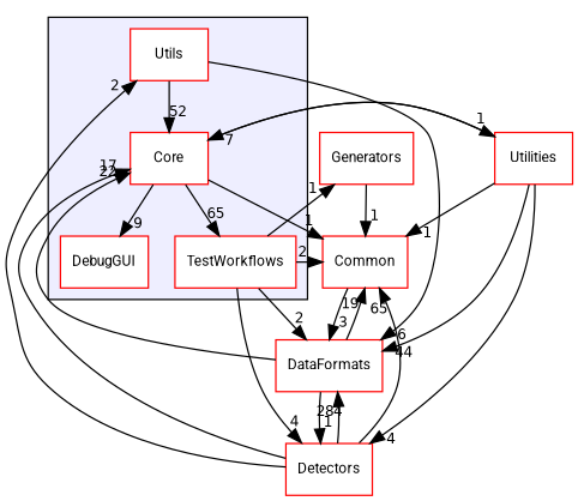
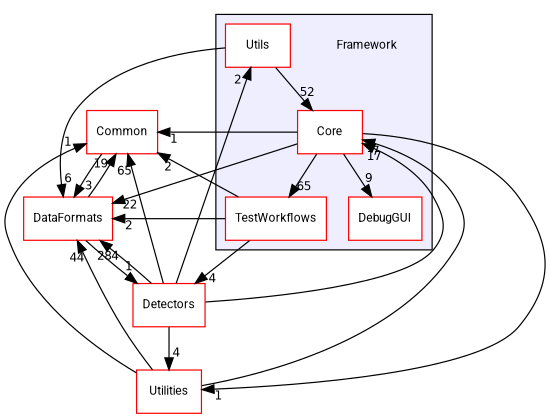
  digraph {
    compound=true
    fontname=Roboto
    node [fontname=Roboto fontsize=10 shape=box color=red]
    edge [fontname=Roboto headlabel=1 labeldistance=1.5 labelfontname=Helvetica labelfontsize=10]
+   n1 [label=Framework shape=plaintext color=""]
    n2 [fillcolor=white label=Core style=filled]
    n3 [fillcolor=white label=DebugGUI style=filled]
    n4 [fillcolor=white label=TestWorkflows style=filled]
    n5 [fillcolor=white label=Utils style=filled]
    n6 [label=Common]
    n7 [label=Utilities]
    n8 [label=DataFormats]
-   n9 [label=Generators]
    n10 [label=Detectors]
    subgraph cluster_1 {
      bgcolor="#eeeeff"
      pencolor=black
+     n1
      n2
      n3
      n4
      n5
    }
    n2 -> n3 [headlabel=9]
    n2 -> n4 [headlabel=65]
    n2 -> n6
    n2 -> n7
-   n8 -> n2 [headlabel=22]
+   n2 -> n8 [headlabel=22]
    n4 -> n6 [headlabel=2]
    n4 -> n8 [headlabel=2]
-   n4 -> n9
    n4 -> n10 [headlabel=4]
    n5 -> n2 [headlabel=52]
    n5 -> n8 [headlabel=6]
    n6 -> n8 [headlabel=3]
    n7 -> n2 [headlabel=7]
    n7 -> n6
    n7 -> n8 [headlabel=44]
    n8 -> n6 [headlabel=19]
    n8 -> n10
-   n9 -> n6
    n10 -> n2 [headlabel=17]
    n10 -> n5 [headlabel=2]
    n10 -> n6 [headlabel=65]
-   n7 -> n10 [headlabel=4]
+   n10 -> n7 [headlabel=4]
    n10 -> n8 [headlabel=284]
  }
